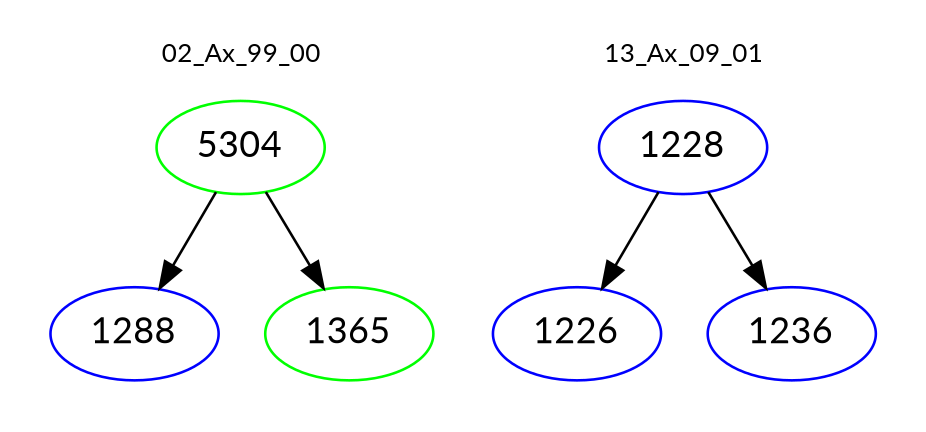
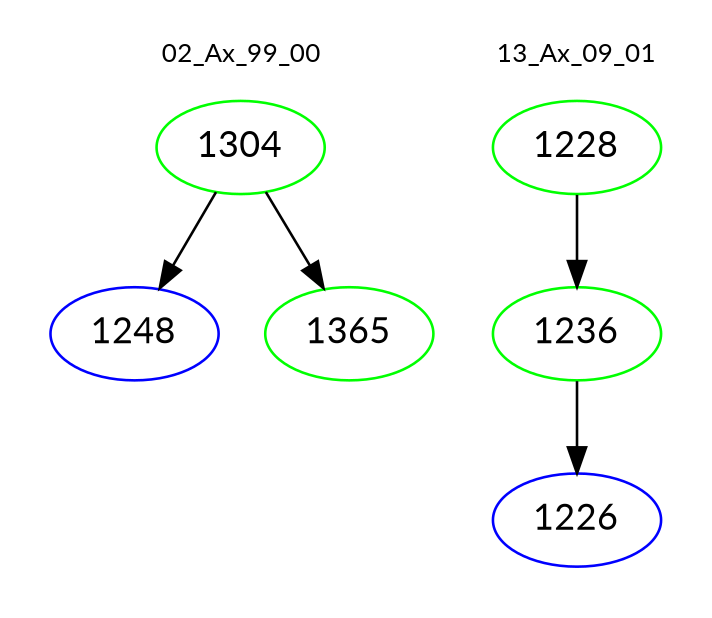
  digraph {
    fontname=Lato
    node [color=green fontname=Lato]
    edge [color=black fontname=Lato]
-   n1 [label=5304]
-   n2 [color=blue label=1288]
+   n1 [label=1304]
+   n2 [color=blue label=1248]
    n3 [label=1365]
-   n4 [color=blue label=1228]
+   n4 [label=1228]
    n5 [color=blue label=1226]
-   n6 [color=blue label=1236]
+   n6 [label=1236]
    subgraph cluster_1 {
      color=white
      fontsize=10
      label="02_Ax_99_00"
      n1
      n2
      n3
    }
    subgraph cluster_2 {
      color=white
      fontsize=10
      label="13_Ax_09_01"
      n4
      n5
      n6
    }
    n1 -> n2
    n1 -> n3
-   n4 -> n5
+   n6 -> n5
    n4 -> n6
  }
